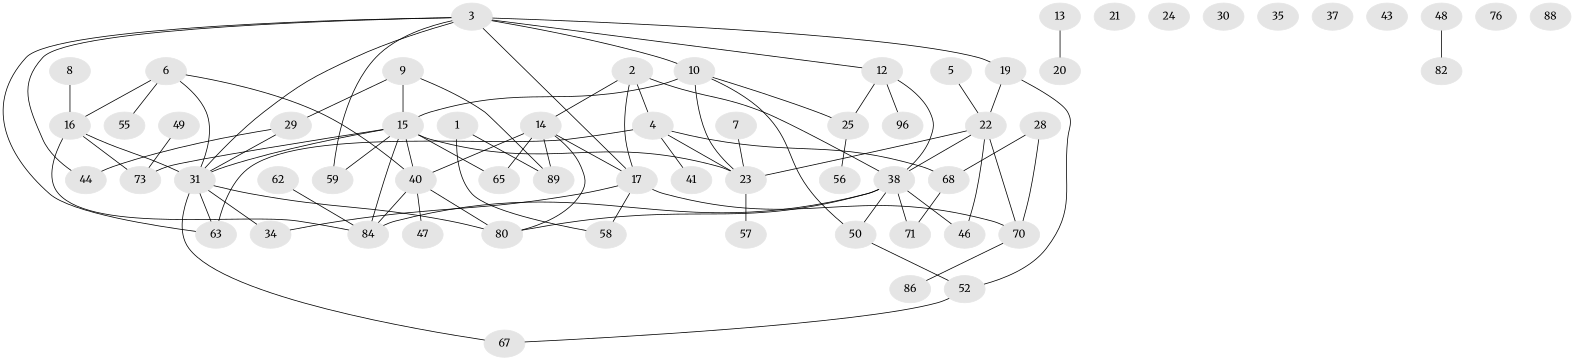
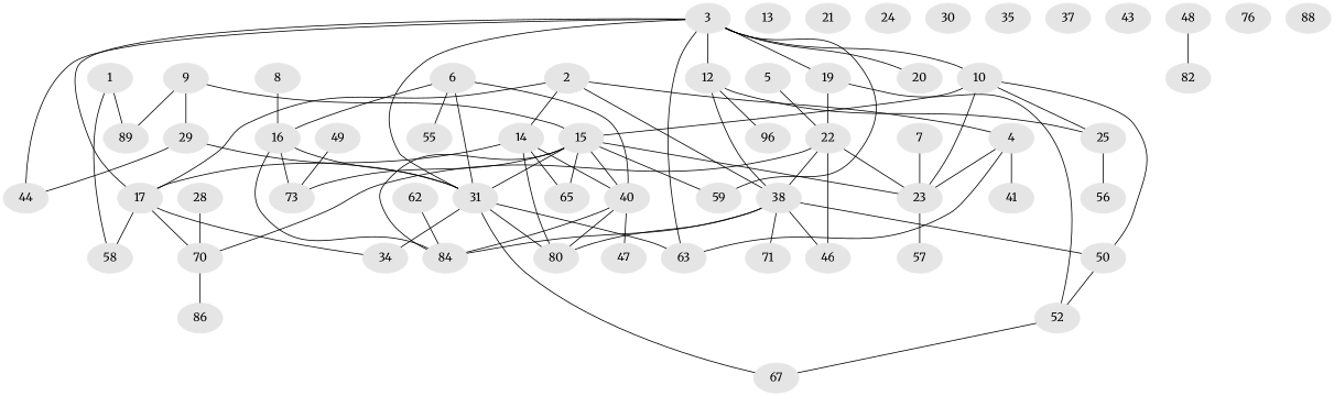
  graph {
    fontname=Merriweather
    node [color=gray90 fontname=Merriweather style=filled]
    edge [fontname=Merriweather]
    1 [super="+79"]
    58 [super="+66"]
    89
    2 [super="+42"]
    4 [super="+39"]
    14 [super="+32"]
    17 [super="+33"]
    38 [super="+72"]
    63
    23 [super="+53"]
    41
-   68 [super="+85"]
    40 [super="+69"]
    65
    80
    34 [super="+54"]
    70 [super="+78"]
    50 [super="+60"]
    84
    46
    71
    3 [super="+18"]
    10 [super="+11"]
    12 [super="+52"]
    19
    20
    31 [super="+45"]
    44
    59
    15 [super="+74"]
    25 [super="+64"]
    n32 [label=96]
    22 [super="+36"]
    n34 [label=52 super="+61"]
    67 [super="+83"]
    57
    5
    16 [super="+75"]
    73
    6
    55
    47
    7
    8
    9 [super="+87"]
    29 [super="+81"]
    56 [super="+77"]
    13
    86
    21
    24 [super="+27"]
    28
    30
    35
    37
    43
    48
    82
    49
    62
    76
    88
    1 -- 58
    1 -- 89
    2 -- 4
    2 -- 14
    2 -- 17
    2 -- 38
    4 -- 63
    4 -- 23
    4 -- 41
-   4 -- 68
-   14 -- 89
    14 -- 17
    14 -- 40
    14 -- 65
    14 -- 80
    17 -- 58
    17 -- 34
    17 -- 70
    38 -- 80
    38 -- 50
    38 -- 84
    38 -- 46
    38 -- 71
    23 -- 57
-   68 -- 71
    40 -- 80
    40 -- 84
    40 -- 47
    70 -- 86
    50 -- n34
    3 -- 17
    3 -- 63
    3 -- 10
    3 -- 12
    3 -- 19
-   13 -- 20
+   3 -- 20
    3 -- 31
    3 -- 44
    3 -- 59
    10 -- 23
    10 -- 50
    10 -- 15
    10 -- 25
    12 -- 38
    12 -- 25
    12 -- n32
    19 -- 22
    19 -- n34
    31 -- 63
    31 -- 80
    31 -- 34 [weight=2]
    31 -- 67
    15 -- 23
    15 -- 40
    15 -- 65
    15 -- 84
    15 -- 31
    15 -- 59
    15 -- 73
    25 -- 56
    22 -- 38
    22 -- 23
    22 -- 70
    22 -- 46
    n34 -- 67
    5 -- 22
    16 -- 84
    16 -- 31
    16 -- 73
    6 -- 40
    6 -- 31
    6 -- 16
    6 -- 55
    7 -- 23
    8 -- 16
    9 -- 89
    9 -- 15
    9 -- 29
    29 -- 31
    29 -- 44
-   28 -- 68
    28 -- 70
    48 -- 82
    49 -- 73
    62 -- 84
  }
